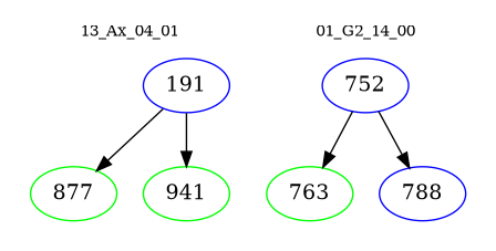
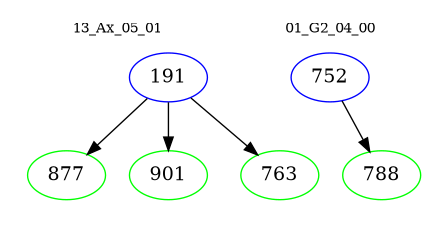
  digraph {
    node [color=blue]
    edge [color=black]
    n1 [label=191]
    n2 [color=green label=877]
-   n3 [color=green label=941]
+   n3 [color=green label=901]
    n4 [label=752]
    n5 [color=green label=763]
-   n6 [label=788]
+   n6 [color=green label=788]
    subgraph cluster_1 {
      color=white
      fontsize=10
-     label="13_Ax_04_01"
+     label="13_Ax_05_01"
      n1
      n2
      n3
    }
    subgraph cluster_2 {
      color=white
      fontsize=10
-     label="01_G2_14_00"
+     label="01_G2_04_00"
      n4
      n5
      n6
    }
    n1 -> n2
    n1 -> n3
-   n4 -> n5
+   n1 -> n5
    n4 -> n6
  }
